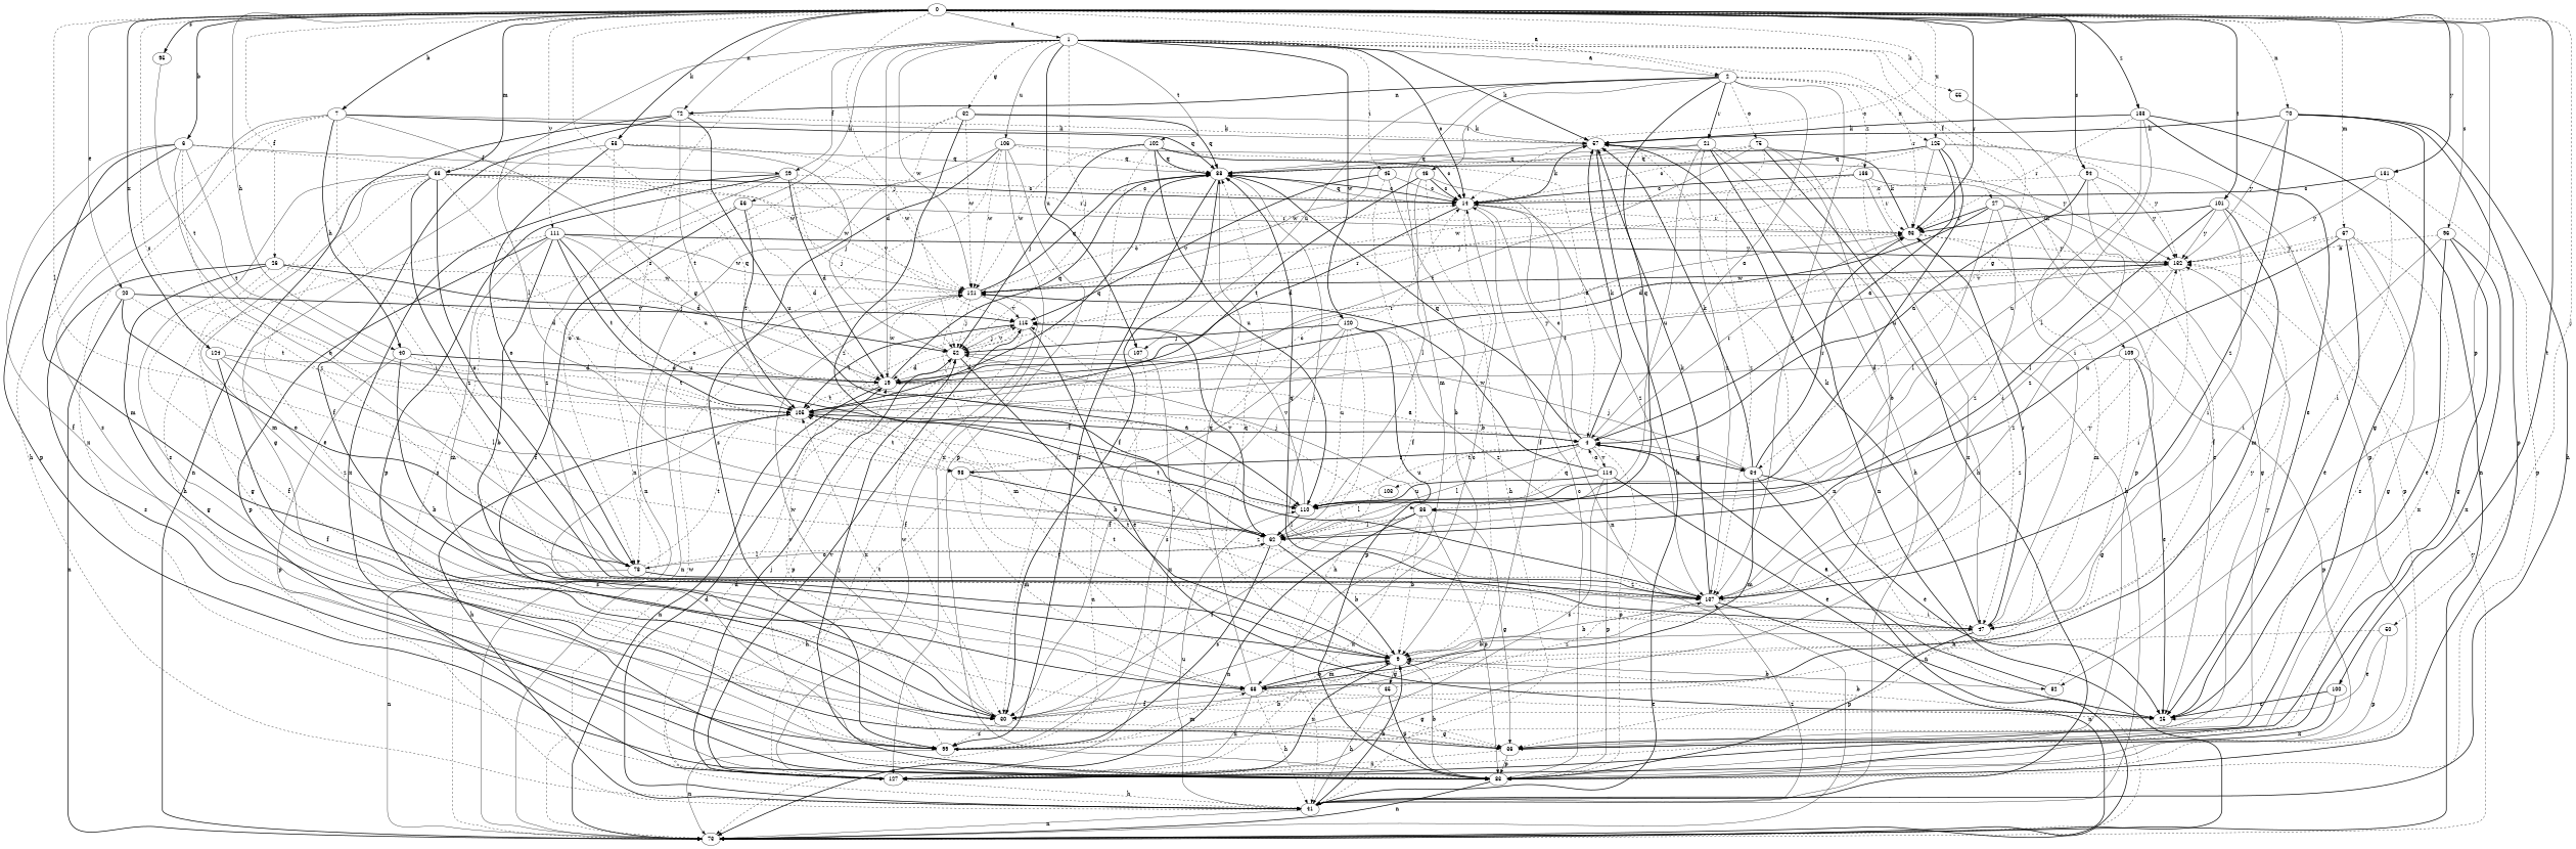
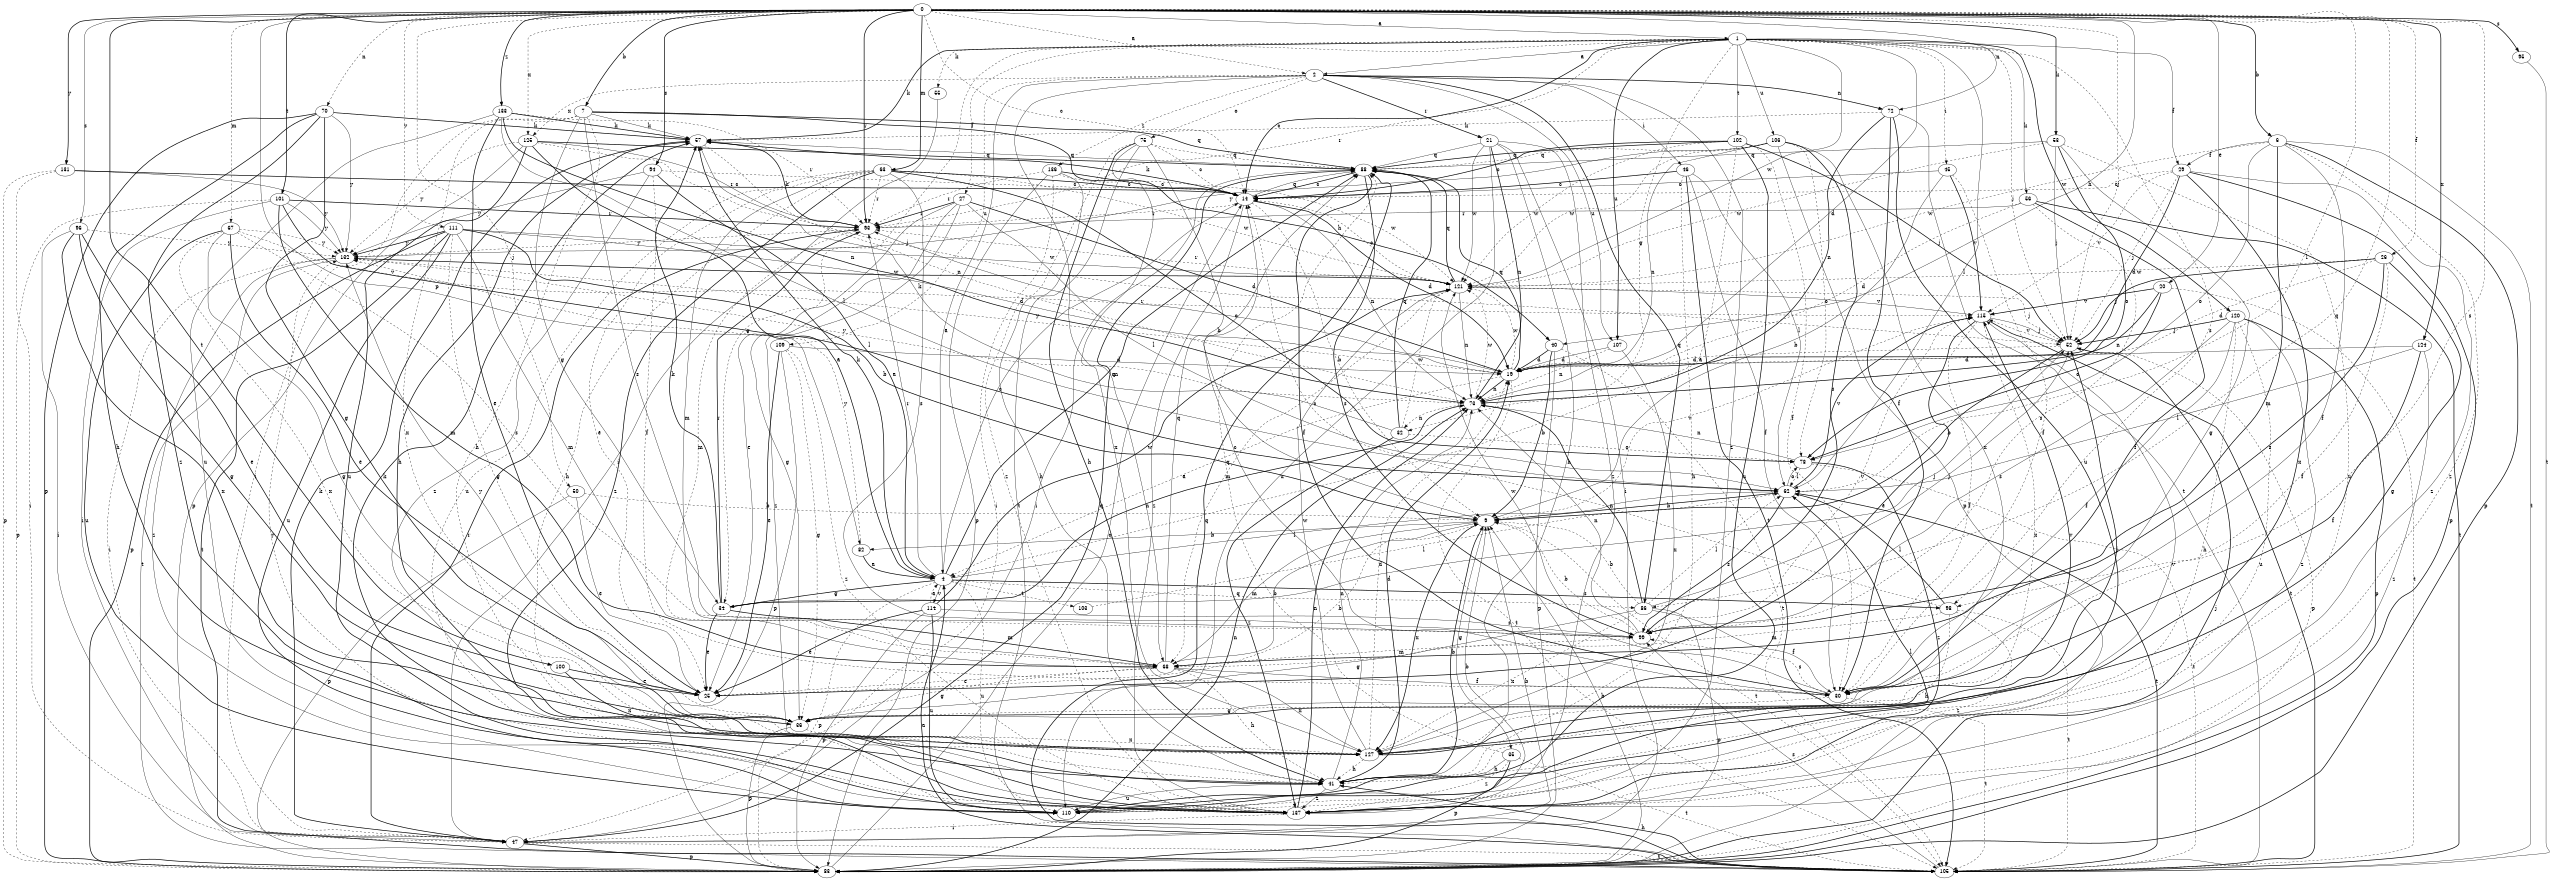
  strict digraph {
    edge [style=dashed]
    0
    1
    2
    6
    7
    14
    20
    26
    40
    50
    52
    53
    62
    63
    67
    70
    72
    82
    86
    93
    94
    95
    96
    98
    100
    101
    111
    124
    125
    131
    133
    19
    27
    29
    32
    34
    45
    55
    56
    57
    102
    106
    107
    120
    121
    4
    21
    46
    68
    75
    109
    136
    137
    83
    30
    78
    105
    88
    41
    47
    99
    127
    9
    73
    115
    36
    25
    110
    132
    103
    114
    35
    0 -> 1 [label=a style=solid]
    0 -> 2 [label=a]
    0 -> 6 [label=b style=bold]
    0 -> 7 [label=b style=bold]
    0 -> 14 [label=c]
    0 -> 20 [label=e style=solid]
    0 -> 26 [label=f]
    0 -> 40 [label=h style=solid]
    0 -> 50 [label=j]
    0 -> 52 [label=j]
    0 -> 53 [label=k style=bold]
    0 -> 62 [label=l]
    0 -> 63 [label=m style=bold]
    0 -> 67 [label=m]
    0 -> 70 [label=n]
    0 -> 72 [label=n style=solid]
    0 -> 82 [label=p style=solid]
    0 -> 86 [label=q]
    0 -> 93 [label=r style=bold]
    0 -> 94 [label=s style=bold]
    0 -> 95 [label=s style=bold]
    0 -> 96 [label=s style=solid]
    0 -> 98 [label=s]
    0 -> 100 [label=t style=bold]
    0 -> 101 [label=t style=bold]
    0 -> 111 [label=v]
    0 -> 124 [label=x style=bold]
    0 -> 125 [label=x]
    0 -> 131 [label=y style=bold]
    0 -> 133 [label=z style=bold]
    1 -> 2 [label=a style=solid]
    1 -> 14 [label=c style=bold]
    1 -> 52 [label=j]
    1 -> 62 [label=l style=solid]
    1 -> 93 [label=r]
    1 -> 98 [label=s]
    1 -> 19 [label=d style=solid]
    1 -> 27 [label=f]
    1 -> 29 [label=f style=solid]
    1 -> 32 [label=g]
    1 -> 34 [label=g]
    1 -> 45 [label=i]
    1 -> 55 [label=k]
    1 -> 56 [label=k style=solid]
    1 -> 57 [label=k style=bold]
    1 -> 102 [label=t style=solid]
    1 -> 106 [label=u style=solid]
    1 -> 107 [label=u style=bold]
    1 -> 120 [label=w style=bold]
    1 -> 121 [label=w style=solid]
    2 -> 72 [label=n style=bold]
    2 -> 86 [label=q style=bold]
    2 -> 125 [label=x]
    2 -> 107 [label=u style=solid]
    2 -> 4 [label=a style=solid]
    2 -> 21 [label=r style=bold]
    2 -> 46 [label=i style=solid]
    2 -> 68 [label=m style=solid]
    2 -> 75 [label=o]
    2 -> 109 [label=u]
    2 -> 136 [label=z]
    2 -> 137 [label=z style=solid]
    6 -> 29 [label=f style=solid]
    6 -> 121 [label=w]
    6 -> 68 [label=m style=bold]
    6 -> 137 [label=z]
    6 -> 83 [label=p style=bold]
    6 -> 30 [label=f style=solid]
    6 -> 78 [label=o style=solid]
    6 -> 105 [label=t style=solid]
    7 -> 40 [label=h style=bold]
    7 -> 34 [label=g style=solid]
    7 -> 57 [label=k style=solid]
    7 -> 88 [label=q style=bold]
    7 -> 41 [label=h]
    7 -> 47 [label=i]
    7 -> 99 [label=s style=solid]
    7 -> 127 [label=x]
    14 -> 93 [label=r]
    14 -> 19 [label=d style=bold]
    14 -> 57 [label=k style=bold]
    14 -> 137 [label=z style=solid]
    14 -> 88 [label=q style=solid]
    14 -> 9 [label=b]
    14 -> 73 [label=n style=solid]
    20 -> 78 [label=o style=bold]
    20 -> 105 [label=t]
    20 -> 73 [label=n style=bold]
    20 -> 115 [label=v style=bold]
    26 -> 52 [label=j style=bold]
    26 -> 19 [label=d]
    26 -> 121 [label=w]
    26 -> 30 [label=f]
    26 -> 99 [label=s style=bold]
    26 -> 36 [label=g style=bold]
    40 -> 19 [label=d style=bold]
    40 -> 83 [label=p style=solid]
    40 -> 105 [label=t]
    40 -> 9 [label=b style=bold]
    50 -> 83 [label=p style=solid]
    50 -> 9 [label=b]
    50 -> 25 [label=e style=solid]
    52 -> 19 [label=d]
    52 -> 83 [label=p]
    52 -> 9 [label=b style=bold]
    52 -> 115 [label=v]
    53 -> 52 [label=j style=solid]
    53 -> 121 [label=w]
    53 -> 78 [label=o style=bold]
    53 -> 88 [label=q style=solid]
    53 -> 36 [label=g style=solid]
    53 -> 110 [label=u]
    62 -> 78 [label=o style=solid]
    62 -> 105 [label=t style=bold]
    62 -> 99 [label=s style=bold]
    62 -> 9 [label=b style=bold]
    62 -> 115 [label=v style=bold]
    63 -> 14 [label=c style=bold]
    63 -> 93 [label=r]
    63 -> 121 [label=w]
    63 -> 68 [label=m style=solid]
    63 -> 137 [label=z style=bold]
    63 -> 78 [label=o style=bold]
    63 -> 41 [label=h]
    63 -> 99 [label=s style=solid]
    63 -> 25 [label=e]
    63 -> 110 [label=u]
    67 -> 99 [label=s]
    67 -> 127 [label=x]
    67 -> 115 [label=v]
    67 -> 36 [label=g style=solid]
    67 -> 25 [label=e style=bold]
    67 -> 110 [label=u style=bold]
    67 -> 132 [label=y]
    70 -> 57 [label=k style=bold]
    70 -> 137 [label=z style=bold]
    70 -> 83 [label=p style=bold]
    70 -> 41 [label=h style=bold]
    70 -> 36 [label=g style=bold]
    70 -> 132 [label=y style=solid]
    72 -> 57 [label=k]
    72 -> 30 [label=f style=bold]
    72 -> 105 [label=t style=solid]
    72 -> 73 [label=n style=bold]
    72 -> 110 [label=u style=bold]
    82 -> 4 [label=a style=bold]
    82 -> 132 [label=y]
    86 -> 52 [label=j style=solid]
    86 -> 62 [label=l]
    86 -> 83 [label=p style=solid]
    86 -> 30 [label=f style=solid]
    86 -> 127 [label=x]
    86 -> 9 [label=b]
    86 -> 73 [label=n style=bold]
    86 -> 36 [label=g style=solid]
    93 -> 57 [label=k style=bold]
    93 -> 68 [label=m]
    93 -> 132 [label=y]
    94 -> 14 [label=c]
    94 -> 4 [label=a style=bold]
    94 -> 137 [label=z style=solid]
    94 -> 30 [label=f]
    94 -> 132 [label=y style=solid]
    95 -> 105 [label=t style=solid]
    96 -> 47 [label=i style=solid]
    96 -> 127 [label=x style=bold]
    96 -> 36 [label=g style=bold]
    96 -> 25 [label=e style=bold]
-   96 -> 132 [label=b]
+   96 -> 132 [label=y]
    98 -> 14 [label=c]
    98 -> 62 [label=l style=bold]
    98 -> 68 [label=m]
    98 -> 137 [label=z]
    98 -> 105 [label=t]
    98 -> 41 [label=h]
    100 -> 127 [label=x style=bold]
    100 -> 25 [label=e style=bold]
    101 -> 62 [label=l style=bold]
    101 -> 93 [label=r style=bold]
    101 -> 68 [label=m style=bold]
    101 -> 83 [label=p]
    101 -> 47 [label=i style=solid]
    101 -> 132 [label=y style=solid]
    111 -> 19 [label=d style=solid]
    111 -> 121 [label=w style=solid]
    111 -> 68 [label=m style=solid]
    111 -> 83 [label=p style=bold]
    111 -> 105 [label=t style=bold]
    111 -> 9 [label=b style=bold]
    111 -> 36 [label=g]
    111 -> 110 [label=u style=bold]
    111 -> 132 [label=y style=bold]
    124 -> 62 [label=l style=solid]
    124 -> 19 [label=d style=solid]
    124 -> 137 [label=z style=solid]
    124 -> 30 [label=f style=bold]
    125 -> 52 [label=j]
    125 -> 93 [label=r style=solid]
    125 -> 4 [label=a style=bold]
    125 -> 83 [label=p style=solid]
    125 -> 88 [label=q style=bold]
    125 -> 110 [label=u style=bold]
    125 -> 132 [label=y]
    131 -> 14 [label=c style=bold]
    131 -> 83 [label=p]
    131 -> 47 [label=i]
    131 -> 132 [label=y style=solid]
    133 -> 62 [label=l style=solid]
    133 -> 93 [label=r]
    133 -> 57 [label=k style=bold]
    133 -> 73 [label=n style=bold]
    133 -> 25 [label=e style=bold]
    133 -> 110 [label=u style=solid]
    19 -> 93 [label=r style=solid]
    19 -> 121 [label=w]
    19 -> 4 [label=a]
    19 -> 105 [label=t]
    19 -> 88 [label=q style=bold]
    19 -> 73 [label=n style=bold]
    19 -> 132 [label=y]
    27 -> 62 [label=l style=solid]
    27 -> 93 [label=r style=bold]
    27 -> 19 [label=d style=bold]
    27 -> 137 [label=z style=solid]
    27 -> 36 [label=g style=solid]
    27 -> 25 [label=e style=solid]
    29 -> 14 [label=c]
    29 -> 52 [label=j]
    29 -> 19 [label=d style=bold]
    29 -> 137 [label=z style=solid]
    29 -> 83 [label=p style=bold]
    29 -> 127 [label=x style=bold]
    29 -> 115 [label=v]
    32 -> 57 [label=k style=solid]
    32 -> 121 [label=w]
    32 -> 137 [label=z style=bold]
    32 -> 78 [label=o]
    32 -> 88 [label=q style=bold]
-   32 -> 73 [label=n]
+   73 -> 32 [label=n]
    34 -> 52 [label=j style=solid]
    34 -> 93 [label=r style=bold]
    34 -> 57 [label=k style=bold]
    34 -> 68 [label=m style=bold]
    34 -> 73 [label=n style=bold]
    34 -> 25 [label=e style=bold]
    45 -> 14 [label=c style=solid]
    45 -> 30 [label=f]
    45 -> 9 [label=b style=solid]
    45 -> 115 [label=v style=bold]
    55 -> 47 [label=i style=solid]
    56 -> 93 [label=r style=solid]
    56 -> 19 [label=d]
    56 -> 30 [label=f style=bold]
    56 -> 105 [label=t style=bold]
    56 -> 99 [label=s]
    57 -> 88 [label=q style=solid]
    57 -> 41 [label=h style=bold]
    57 -> 73 [label=n]
    102 -> 14 [label=c style=bold]
    102 -> 52 [label=j style=bold]
    102 -> 121 [label=w]
    102 -> 4 [label=a]
    102 -> 30 [label=f]
    102 -> 88 [label=q style=bold]
    102 -> 110 [label=u style=bold]
    106 -> 121 [label=w]
    106 -> 83 [label=p style=solid]
    106 -> 78 [label=o]
    106 -> 88 [label=q]
    106 -> 99 [label=s style=bold]
    106 -> 127 [label=x style=solid]
    106 -> 73 [label=n style=solid]
    106 -> 132 [label=y style=solid]
    107 -> 19 [label=d style=solid]
    107 -> 127 [label=x style=solid]
    107 -> 73 [label=n]
    120 -> 52 [label=j style=bold]
    120 -> 137 [label=z style=solid]
    120 -> 83 [label=p style=bold]
    120 -> 30 [label=f style=solid]
    120 -> 41 [label=h]
    120 -> 99 [label=s style=solid]
    120 -> 110 [label=u]
    121 -> 14 [label=c]
    121 -> 52 [label=j]
    121 -> 93 [label=r]
    121 -> 68 [label=m]
    121 -> 88 [label=q style=bold]
    121 -> 73 [label=n style=solid]
    121 -> 115 [label=v style=solid]
    4 -> 14 [label=c style=solid]
    4 -> 62 [label=l style=solid]
    4 -> 86 [label=q]
    4 -> 93 [label=r style=solid]
    4 -> 98 [label=s style=bold]
    4 -> 34 [label=g style=bold]
    4 -> 57 [label=k style=bold]
    4 -> 83 [label=p]
    4 -> 88 [label=q style=bold]
    4 -> 110 [label=u]
    4 -> 103 [label=t]
    4 -> 114 [label=v style=solid]
    21 -> 121 [label=w style=solid]
    21 -> 137 [label=z style=solid]
    21 -> 88 [label=q style=solid]
    21 -> 41 [label=h style=solid]
    21 -> 47 [label=i style=solid]
    21 -> 73 [label=n style=bold]
    21 -> 110 [label=u style=solid]
    46 -> 14 [label=c style=bold]
    46 -> 62 [label=l style=solid]
    46 -> 30 [label=f style=solid]
    46 -> 105 [label=t style=bold]
    46 -> 41 [label=h]
    68 -> 30 [label=f style=solid]
    68 -> 88 [label=q style=solid]
    68 -> 41 [label=h]
    68 -> 127 [label=x style=solid]
-   68 -> 9 [label=b style=bold]
+   68 -> 9 [label=b style=solid]
    68 -> 36 [label=g]
    68 -> 25 [label=e]
    75 -> 14 [label=c]
    75 -> 137 [label=z]
    75 -> 105 [label=t style=solid]
    75 -> 88 [label=q]
    75 -> 41 [label=h style=bold]
    75 -> 127 [label=x style=solid]
    75 -> 9 [label=b style=solid]
    109 -> 19 [label=d style=solid]
    109 -> 137 [label=z]
    109 -> 83 [label=p style=solid]
    109 -> 36 [label=g]
    109 -> 25 [label=e style=bold]
    136 -> 14 [label=c style=bold]
    136 -> 93 [label=r]
    136 -> 121 [label=w]
    136 -> 83 [label=p style=solid]
    136 -> 41 [label=h style=solid]
    136 -> 47 [label=i]
    137 -> 57 [label=k style=bold]
    137 -> 47 [label=i]
    137 -> 9 [label=b style=solid]
    137 -> 73 [label=n style=bold]
    137 -> 132 [label=y]
    83 -> 14 [label=c style=solid]
    83 -> 52 [label=j style=bold]
    83 -> 9 [label=b style=solid]
    83 -> 73 [label=n style=bold]
    30 -> 14 [label=c style=solid]
    30 -> 121 [label=w style=solid]
    30 -> 105 [label=t]
    30 -> 99 [label=s]
    30 -> 36 [label=g]
    78 -> 62 [label=l]
    78 -> 137 [label=z style=bold]
    78 -> 105 [label=t]
    78 -> 73 [label=n style=solid]
    105 -> 4 [label=a style=bold]
    105 -> 88 [label=q style=bold]
    105 -> 41 [label=h style=bold]
    105 -> 99 [label=s style=solid]
    88 -> 14 [label=c style=bold]
    88 -> 30 [label=f style=bold]
    88 -> 47 [label=i style=solid]
    88 -> 99 [label=s style=bold]
    41 -> 19 [label=d style=bold]
    41 -> 137 [label=z style=solid]
    41 -> 9 [label=b style=bold]
    41 -> 73 [label=n style=solid]
    41 -> 110 [label=u style=solid]
    47 -> 93 [label=r style=bold]
    47 -> 57 [label=k style=bold]
    47 -> 83 [label=p style=bold]
    47 -> 105 [label=t]
    47 -> 88 [label=q style=bold]
    47 -> 9 [label=b style=solid]
    99 -> 68 [label=m]
    99 -> 9 [label=b]
    99 -> 73 [label=n style=solid]
    99 -> 115 [label=v]
    127 -> 52 [label=j style=bold]
    127 -> 19 [label=d]
    127 -> 121 [label=w style=solid]
    127 -> 41 [label=h]
    127 -> 115 [label=v style=bold]
    9 -> 82 [label=b style=solid]
    9 -> 68 [label=m style=solid]
    9 -> 105 [label=t]
    9 -> 127 [label=x style=bold]
    9 -> 115 [label=v]
    9 -> 35 [label=g style=solid]
    73 -> 121 [label=w]
    73 -> 132 [label=y]
    115 -> 52 [label=j style=solid]
    115 -> 30 [label=f]
    115 -> 105 [label=t style=bold]
    115 -> 127 [label=x]
    115 -> 25 [label=e style=bold]
    36 -> 83 [label=p style=solid]
    36 -> 127 [label=x]
    36 -> 132 [label=y style=solid]
    25 -> 9 [label=b]
    110 -> 62 [label=l style=bold]
    110 -> 115 [label=v style=solid]
    132 -> 121 [label=w style=bold]
    132 -> 137 [label=z style=solid]
    132 -> 105 [label=t style=solid]
    132 -> 47 [label=i]
    103 -> 62 [label=l]
    114 -> 121 [label=w style=bold]
    114 -> 4 [label=a]
    114 -> 83 [label=p style=solid]
    114 -> 99 [label=s style=solid]
    114 -> 25 [label=e style=bold]
    114 -> 110 [label=u style=bold]
    35 -> 137 [label=z]
    35 -> 83 [label=p style=bold]
    35 -> 105 [label=t]
    35 -> 88 [label=q]
    35 -> 41 [label=h style=solid]
  }
